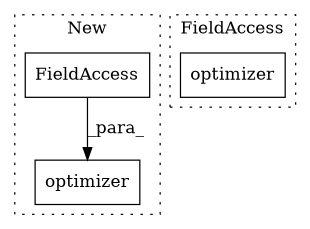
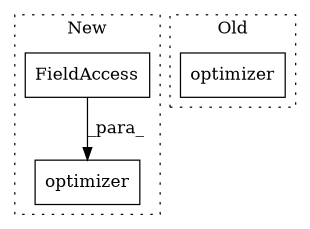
  digraph {
    node [a=32 l="10,1" shape=box]
    n1 [label=optimizer s="1103,1130"]
    n2 [a=22 l=6 label=FieldAccess s=1124]
    n3 [label=optimizer s="950,984"]
    subgraph cluster_1 {
      label=New
      style=dotted
      n1
      n2
    }
    subgraph cluster_2 {
-     label=FieldAccess
+     label=Old
      style=dotted
      n3
    }
    n2 -> n1 [label=_para_]
  }
